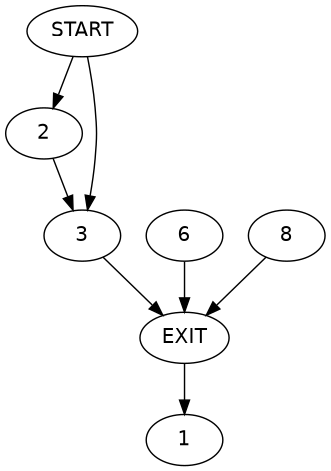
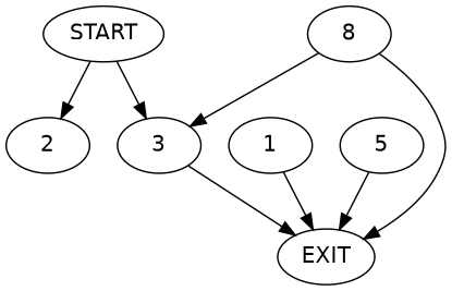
  digraph {
    fontname="DejaVu Sans"
    node [fontname="DejaVu Sans"]
    edge [fontname="DejaVu Sans"]
    n1 [label=START]
    2
    3
    n4 [label=EXIT]
    1
-   5 [label=6]
+   5
    n7 [label=8]
    n1 -> 2
    n1 -> 3
-   2 -> 3
+   n7 -> 3
    3 -> n4
-   n4 -> 1
+   1 -> n4
    5 -> n4
    n7 -> n4
  }
